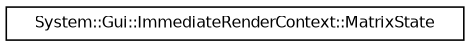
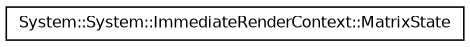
  digraph {
    rankdir=TB
-   n1 [color=black fillcolor=white fontname=Helvetica fontsize=10 height=0.2 label="System::Gui::ImmediateRenderContext::MatrixState" shape=record style=filled width=0.4]
+   n1 [color=black fillcolor=white fontname=Helvetica fontsize=10 height=0.2 label="System::System::ImmediateRenderContext::MatrixState" shape=record style=filled width=0.4]
  }
